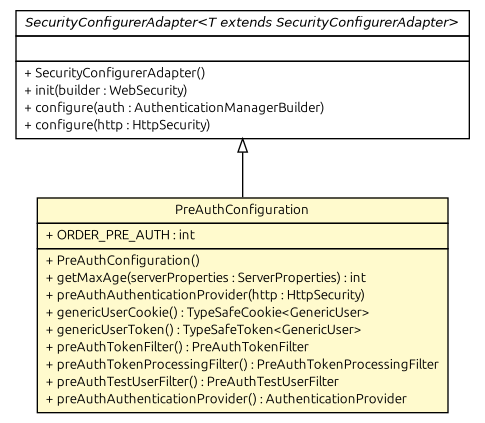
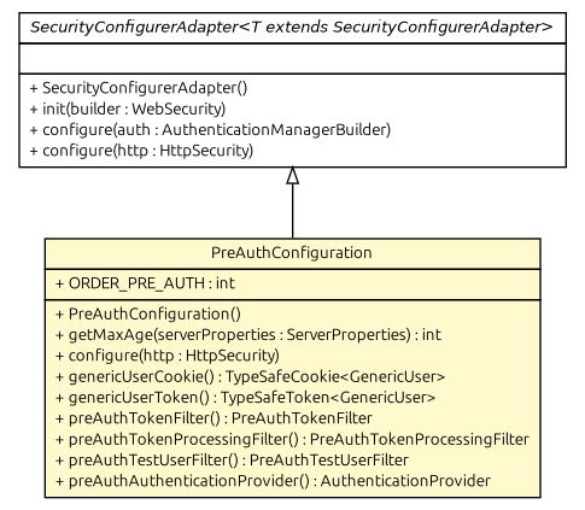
  digraph {
    nodesep=0.25
    ranksep=0.5
    fontname=Ubuntu
    node [fontcolor=black fontname=Ubuntu fontsize=10.0 shape=plaintext]
-   n1 [label=<<table title="cn.home1.oss.lib.security.starter.PreAuthConfiguration" border="0" cellborder="1" cellspacing="0" cellpadding="2" port="p" bgcolor="lemonChiffon" href="./PreAuthConfiguration.html"> 		<tr><td><table border="0" cellspacing="0" cellpadding="1"> <tr><td align="center" balign="center"> PreAuthConfiguration </td></tr> 		</table></td></tr> 		<tr><td><table border="0" cellspacing="0" cellpadding="1"> <tr><td align="left" balign="left"> + ORDER_PRE_AUTH : int </td></tr> 		</table></td></tr> 		<tr><td><table border="0" cellspacing="0" cellpadding="1"> <tr><td align="left" balign="left"> + PreAuthConfiguration() </td></tr> <tr><td align="left" balign="left"> + getMaxAge(serverProperties : ServerProperties) : int </td></tr> <tr><td align="left" balign="left"> + preAuthAuthenticationProvider(http : HttpSecurity) </td></tr> <tr><td align="left" balign="left"> + genericUserCookie() : TypeSafeCookie&lt;GenericUser&gt; </td></tr> <tr><td align="left" balign="left"> + genericUserToken() : TypeSafeToken&lt;GenericUser&gt; </td></tr> <tr><td align="left" balign="left"> + preAuthTokenFilter() : PreAuthTokenFilter </td></tr> <tr><td align="left" balign="left"> + preAuthTokenProcessingFilter() : PreAuthTokenProcessingFilter </td></tr> <tr><td align="left" balign="left"> + preAuthTestUserFilter() : PreAuthTestUserFilter </td></tr> <tr><td align="left" balign="left"> + preAuthAuthenticationProvider() : AuthenticationProvider </td></tr> 		</table></td></tr> 		</table>>]
+   n1 [label=<<table title="cn.home1.oss.lib.security.starter.PreAuthConfiguration" border="0" cellborder="1" cellspacing="0" cellpadding="2" port="p" bgcolor="lemonChiffon" href="./PreAuthConfiguration.html"> 		<tr><td><table border="0" cellspacing="0" cellpadding="1"> <tr><td align="center" balign="center"> PreAuthConfiguration </td></tr> 		</table></td></tr> 		<tr><td><table border="0" cellspacing="0" cellpadding="1"> <tr><td align="left" balign="left"> + ORDER_PRE_AUTH : int </td></tr> 		</table></td></tr> 		<tr><td><table border="0" cellspacing="0" cellpadding="1"> <tr><td align="left" balign="left"> + PreAuthConfiguration() </td></tr> <tr><td align="left" balign="left"> + getMaxAge(serverProperties : ServerProperties) : int </td></tr> <tr><td align="left" balign="left"> + configure(http : HttpSecurity) </td></tr> <tr><td align="left" balign="left"> + genericUserCookie() : TypeSafeCookie&lt;GenericUser&gt; </td></tr> <tr><td align="left" balign="left"> + genericUserToken() : TypeSafeToken&lt;GenericUser&gt; </td></tr> <tr><td align="left" balign="left"> + preAuthTokenFilter() : PreAuthTokenFilter </td></tr> <tr><td align="left" balign="left"> + preAuthTokenProcessingFilter() : PreAuthTokenProcessingFilter </td></tr> <tr><td align="left" balign="left"> + preAuthTestUserFilter() : PreAuthTestUserFilter </td></tr> <tr><td align="left" balign="left"> + preAuthAuthenticationProvider() : AuthenticationProvider </td></tr> 		</table></td></tr> 		</table>>]
    n2 [label=<<table title="cn.home1.oss.lib.security.starter.SecurityConfigurerAdapter" border="0" cellborder="1" cellspacing="0" cellpadding="2" port="p" href="./SecurityConfigurerAdapter.html"> 		<tr><td><table border="0" cellspacing="0" cellpadding="1"> <tr><td align="center" balign="center"><font face="Helvetica-Oblique"> SecurityConfigurerAdapter&lt;T extends SecurityConfigurerAdapter&gt; </font></td></tr> 		</table></td></tr> 		<tr><td><table border="0" cellspacing="0" cellpadding="1"> <tr><td align="left" balign="left">  </td></tr> 		</table></td></tr> 		<tr><td><table border="0" cellspacing="0" cellpadding="1"> <tr><td align="left" balign="left"> + SecurityConfigurerAdapter() </td></tr> <tr><td align="left" balign="left"> + init(builder : WebSecurity) </td></tr> <tr><td align="left" balign="left"> + configure(auth : AuthenticationManagerBuilder) </td></tr> <tr><td align="left" balign="left"> + configure(http : HttpSecurity) </td></tr> 		</table></td></tr> 		</table>>]
    n2 -> n1 [arrowtail=empty dir=back fontname=Ubuntu fontsize=10 headport=p labelfontname=Helvetica labelfontsize=10 tailport=p]
  }
